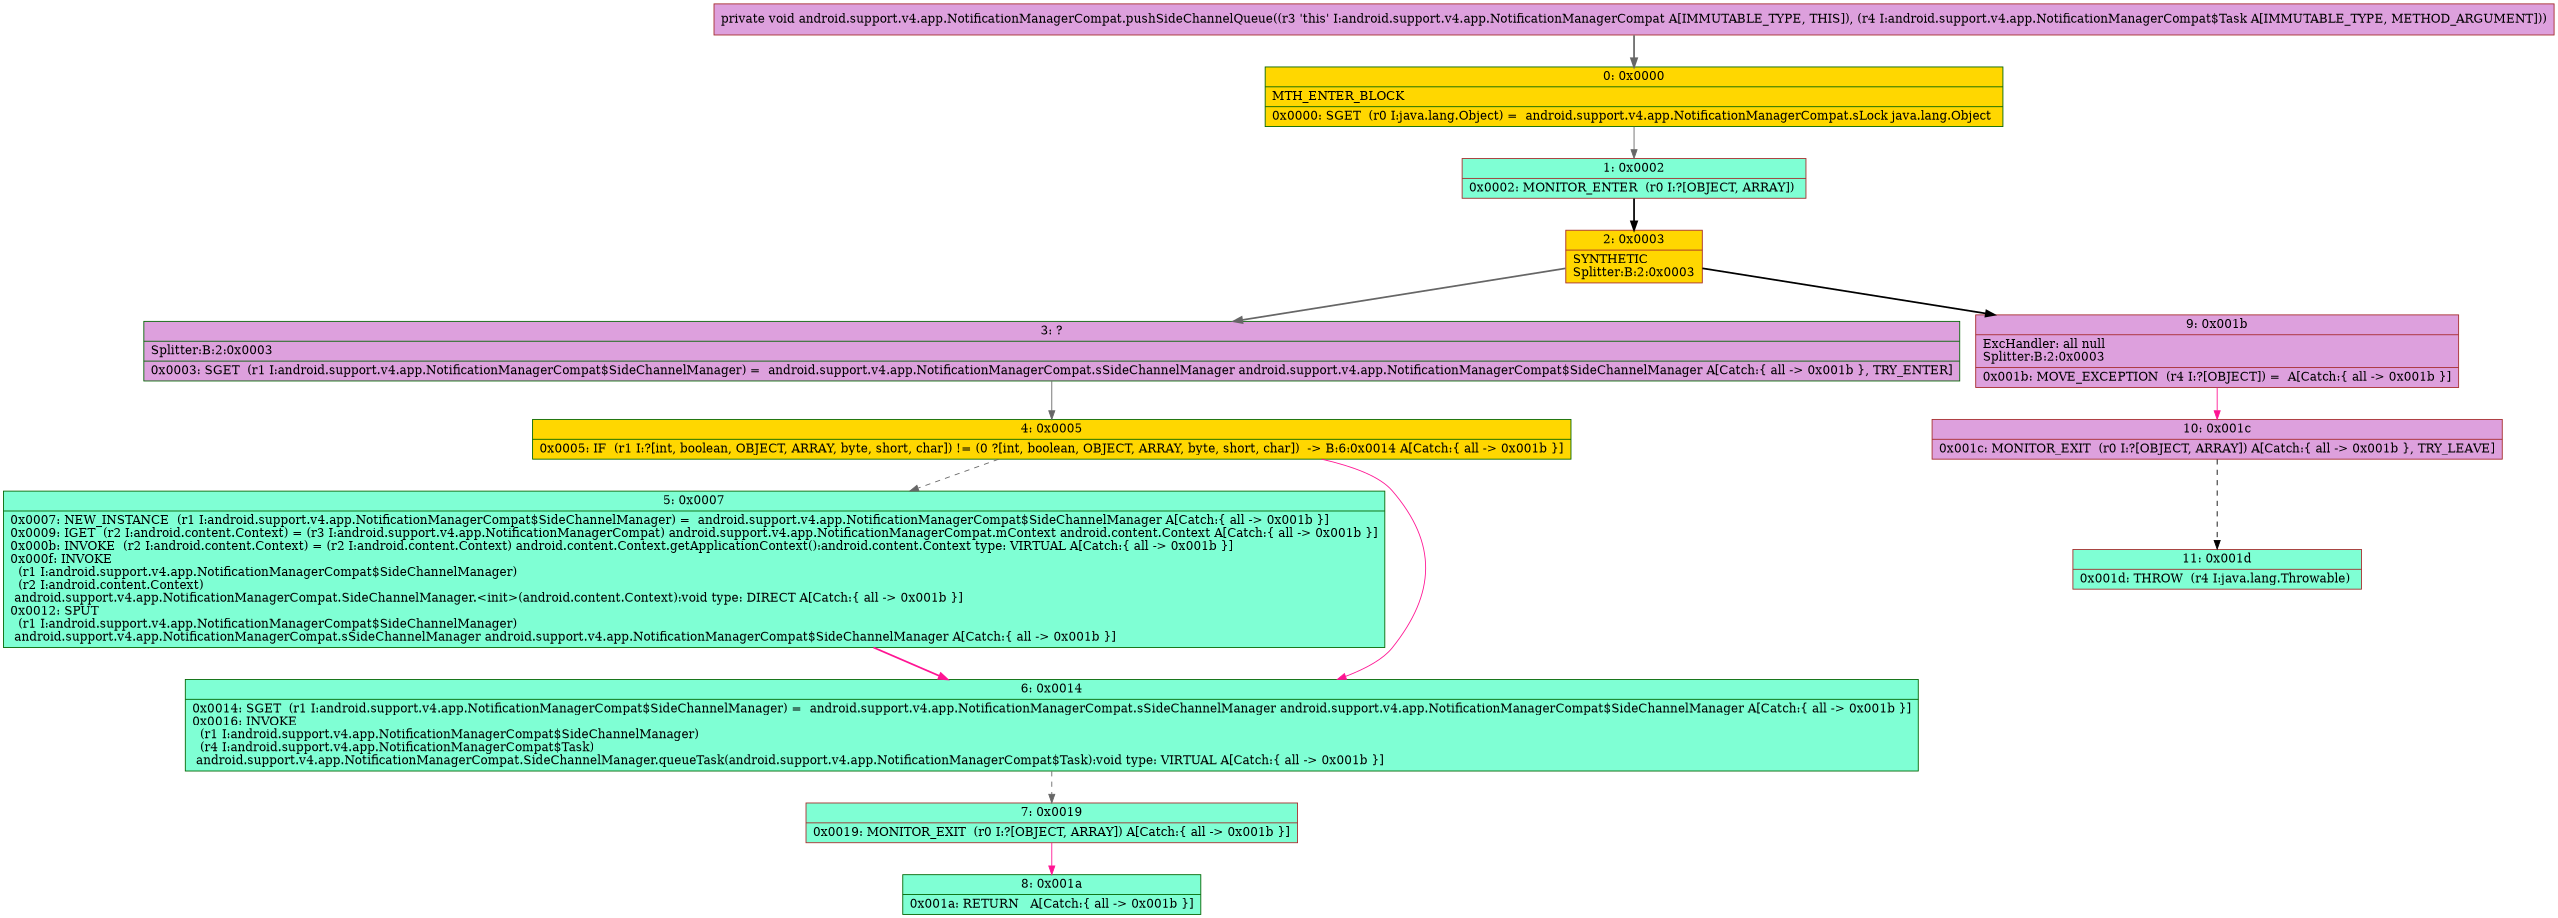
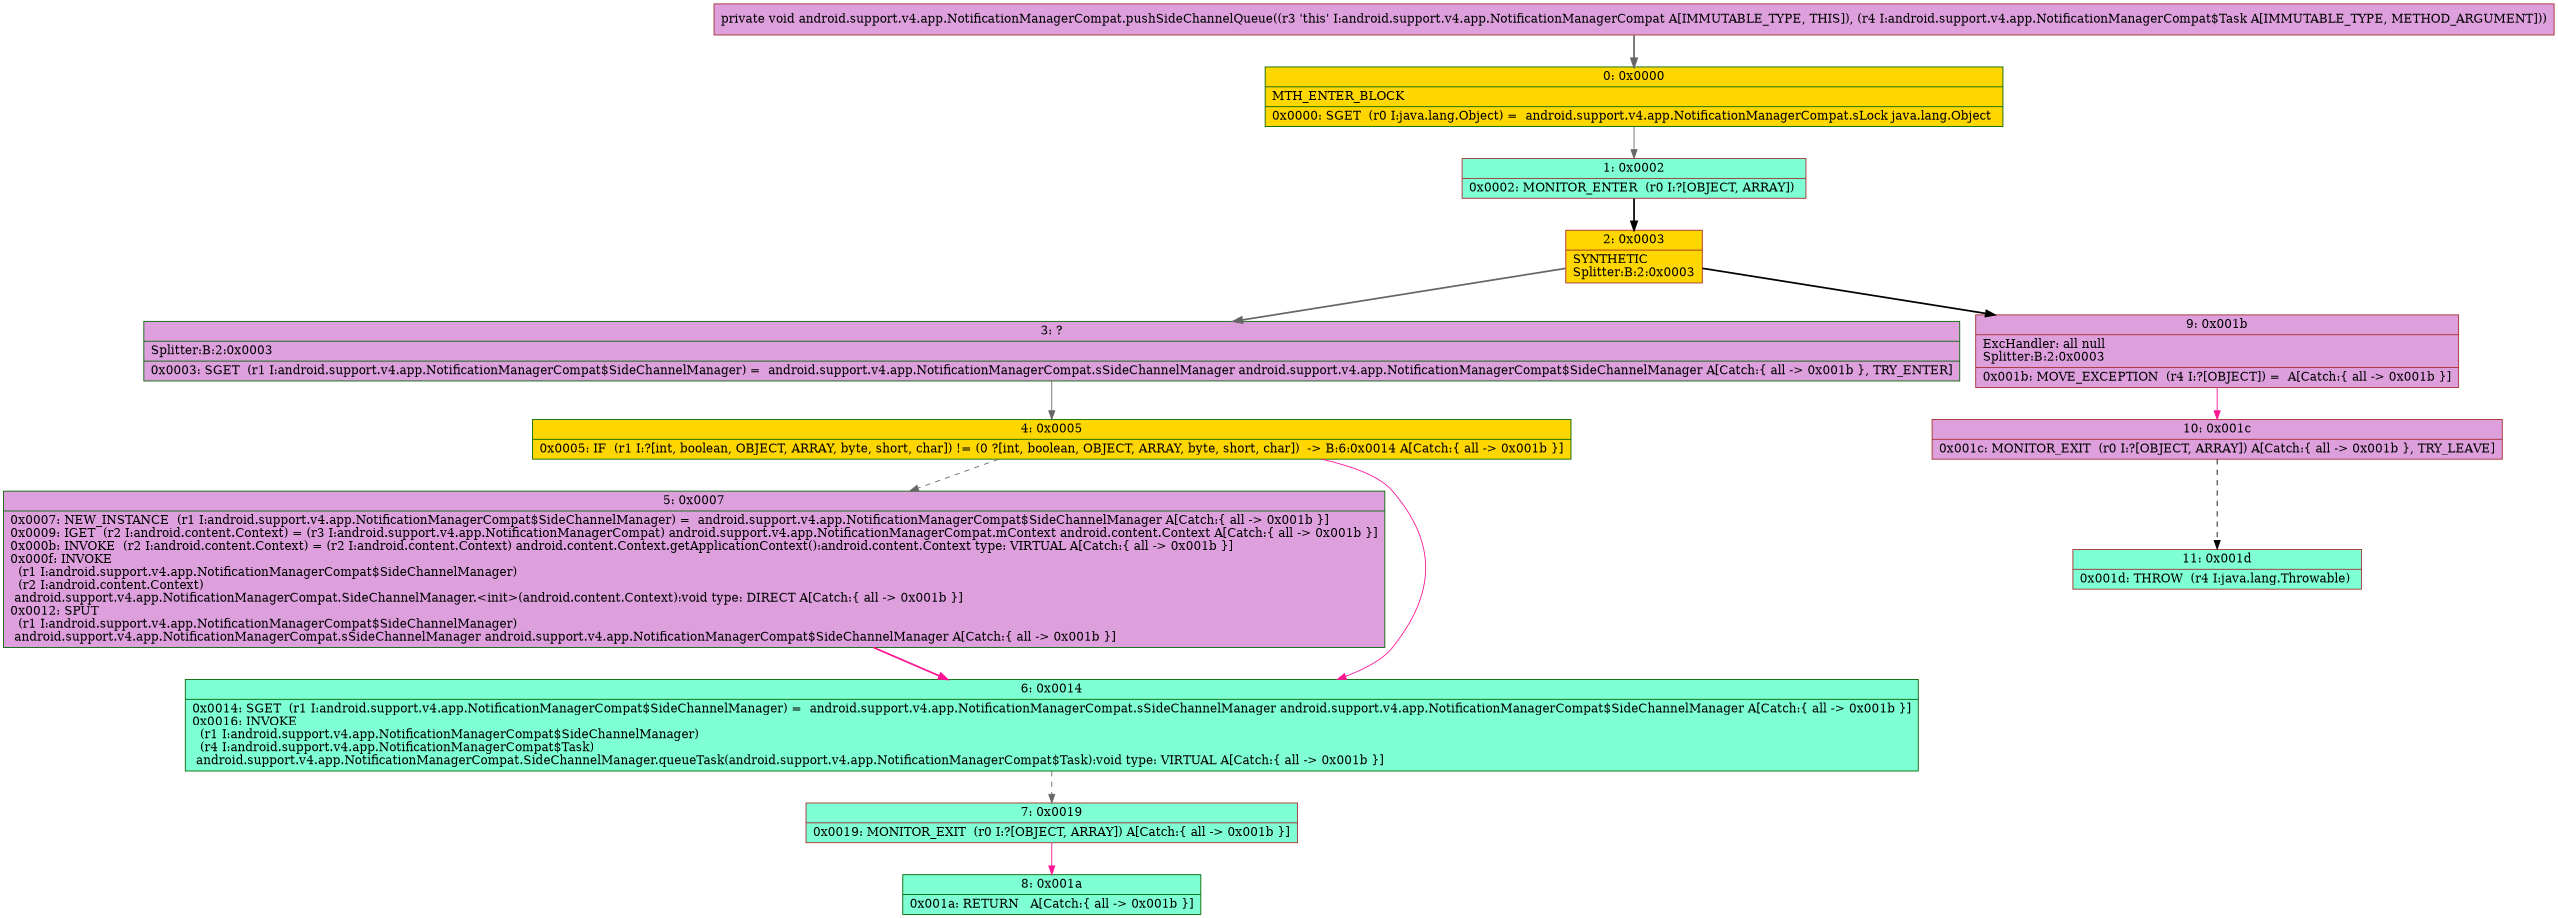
  digraph {
    node [color=brown fillcolor=aquamarine shape=record style=filled]
    edge [color=gray40 style=solid]
    n1 [color=darkgreen fillcolor=gold label="{0\:\ 0x0000|MTH_ENTER_BLOCK\l|0x0000: SGET  (r0 I:java.lang.Object) =  android.support.v4.app.NotificationManagerCompat.sLock java.lang.Object \l}"]
    n2 [label="{1\:\ 0x0002|0x0002: MONITOR_ENTER  (r0 I:?[OBJECT, ARRAY]) \l}"]
    n3 [fillcolor=gold label="{2\:\ 0x0003|SYNTHETIC\lSplitter:B:2:0x0003\l}"]
    n4 [color=darkgreen fillcolor=plum label="{3\:\ ?|Splitter:B:2:0x0003\l|0x0003: SGET  (r1 I:android.support.v4.app.NotificationManagerCompat$SideChannelManager) =  android.support.v4.app.NotificationManagerCompat.sSideChannelManager android.support.v4.app.NotificationManagerCompat$SideChannelManager A[Catch:\{ all \-\> 0x001b \}, TRY_ENTER]\l}"]
    n5 [fillcolor=plum label="{9\:\ 0x001b|ExcHandler: all null\lSplitter:B:2:0x0003\l|0x001b: MOVE_EXCEPTION  (r4 I:?[OBJECT]) =  A[Catch:\{ all \-\> 0x001b \}]\l}"]
    n6 [color=darkgreen fillcolor=gold label="{4\:\ 0x0005|0x0005: IF  (r1 I:?[int, boolean, OBJECT, ARRAY, byte, short, char]) != (0 ?[int, boolean, OBJECT, ARRAY, byte, short, char])  \-\> B:6:0x0014 A[Catch:\{ all \-\> 0x001b \}]\l}"]
    n7 [fillcolor=plum label="{10\:\ 0x001c|0x001c: MONITOR_EXIT  (r0 I:?[OBJECT, ARRAY]) A[Catch:\{ all \-\> 0x001b \}, TRY_LEAVE]\l}"]
-   n8 [color=darkgreen label="{5\:\ 0x0007|0x0007: NEW_INSTANCE  (r1 I:android.support.v4.app.NotificationManagerCompat$SideChannelManager) =  android.support.v4.app.NotificationManagerCompat$SideChannelManager A[Catch:\{ all \-\> 0x001b \}]\l0x0009: IGET  (r2 I:android.content.Context) = (r3 I:android.support.v4.app.NotificationManagerCompat) android.support.v4.app.NotificationManagerCompat.mContext android.content.Context A[Catch:\{ all \-\> 0x001b \}]\l0x000b: INVOKE  (r2 I:android.content.Context) = (r2 I:android.content.Context) android.content.Context.getApplicationContext():android.content.Context type: VIRTUAL A[Catch:\{ all \-\> 0x001b \}]\l0x000f: INVOKE  \l  (r1 I:android.support.v4.app.NotificationManagerCompat$SideChannelManager)\l  (r2 I:android.content.Context)\l android.support.v4.app.NotificationManagerCompat.SideChannelManager.\<init\>(android.content.Context):void type: DIRECT A[Catch:\{ all \-\> 0x001b \}]\l0x0012: SPUT  \l  (r1 I:android.support.v4.app.NotificationManagerCompat$SideChannelManager)\l android.support.v4.app.NotificationManagerCompat.sSideChannelManager android.support.v4.app.NotificationManagerCompat$SideChannelManager A[Catch:\{ all \-\> 0x001b \}]\l}"]
+   n8 [color=darkgreen fillcolor=plum label="{5\:\ 0x0007|0x0007: NEW_INSTANCE  (r1 I:android.support.v4.app.NotificationManagerCompat$SideChannelManager) =  android.support.v4.app.NotificationManagerCompat$SideChannelManager A[Catch:\{ all \-\> 0x001b \}]\l0x0009: IGET  (r2 I:android.content.Context) = (r3 I:android.support.v4.app.NotificationManagerCompat) android.support.v4.app.NotificationManagerCompat.mContext android.content.Context A[Catch:\{ all \-\> 0x001b \}]\l0x000b: INVOKE  (r2 I:android.content.Context) = (r2 I:android.content.Context) android.content.Context.getApplicationContext():android.content.Context type: VIRTUAL A[Catch:\{ all \-\> 0x001b \}]\l0x000f: INVOKE  \l  (r1 I:android.support.v4.app.NotificationManagerCompat$SideChannelManager)\l  (r2 I:android.content.Context)\l android.support.v4.app.NotificationManagerCompat.SideChannelManager.\<init\>(android.content.Context):void type: DIRECT A[Catch:\{ all \-\> 0x001b \}]\l0x0012: SPUT  \l  (r1 I:android.support.v4.app.NotificationManagerCompat$SideChannelManager)\l android.support.v4.app.NotificationManagerCompat.sSideChannelManager android.support.v4.app.NotificationManagerCompat$SideChannelManager A[Catch:\{ all \-\> 0x001b \}]\l}"]
    n9 [color=darkgreen label="{6\:\ 0x0014|0x0014: SGET  (r1 I:android.support.v4.app.NotificationManagerCompat$SideChannelManager) =  android.support.v4.app.NotificationManagerCompat.sSideChannelManager android.support.v4.app.NotificationManagerCompat$SideChannelManager A[Catch:\{ all \-\> 0x001b \}]\l0x0016: INVOKE  \l  (r1 I:android.support.v4.app.NotificationManagerCompat$SideChannelManager)\l  (r4 I:android.support.v4.app.NotificationManagerCompat$Task)\l android.support.v4.app.NotificationManagerCompat.SideChannelManager.queueTask(android.support.v4.app.NotificationManagerCompat$Task):void type: VIRTUAL A[Catch:\{ all \-\> 0x001b \}]\l}"]
    n10 [label="{7\:\ 0x0019|0x0019: MONITOR_EXIT  (r0 I:?[OBJECT, ARRAY]) A[Catch:\{ all \-\> 0x001b \}]\l}"]
    n11 [color=darkgreen label="{8\:\ 0x001a|0x001a: RETURN   A[Catch:\{ all \-\> 0x001b \}]\l}"]
    n12 [label="{11\:\ 0x001d|0x001d: THROW  (r4 I:java.lang.Throwable) \l}"]
    n13 [fillcolor=plum label="{private void android.support.v4.app.NotificationManagerCompat.pushSideChannelQueue((r3 'this' I:android.support.v4.app.NotificationManagerCompat A[IMMUTABLE_TYPE, THIS]), (r4 I:android.support.v4.app.NotificationManagerCompat$Task A[IMMUTABLE_TYPE, METHOD_ARGUMENT])) }"]
    n1 -> n2
    n2 -> n3 [color=black style=bold]
    n3 -> n4 [style=bold]
    n3 -> n5 [color=black style=bold]
    n4 -> n6
    n5 -> n7 [color=deeppink]
    n6 -> n8 [style=dashed]
    n6 -> n9 [color=deeppink]
    n7 -> n12 [color=black style=dashed]
    n8 -> n9 [color=deeppink style=bold]
    n9 -> n10 [style=dashed]
    n10 -> n11 [color=deeppink]
    n13 -> n1 [style=bold]
  }
